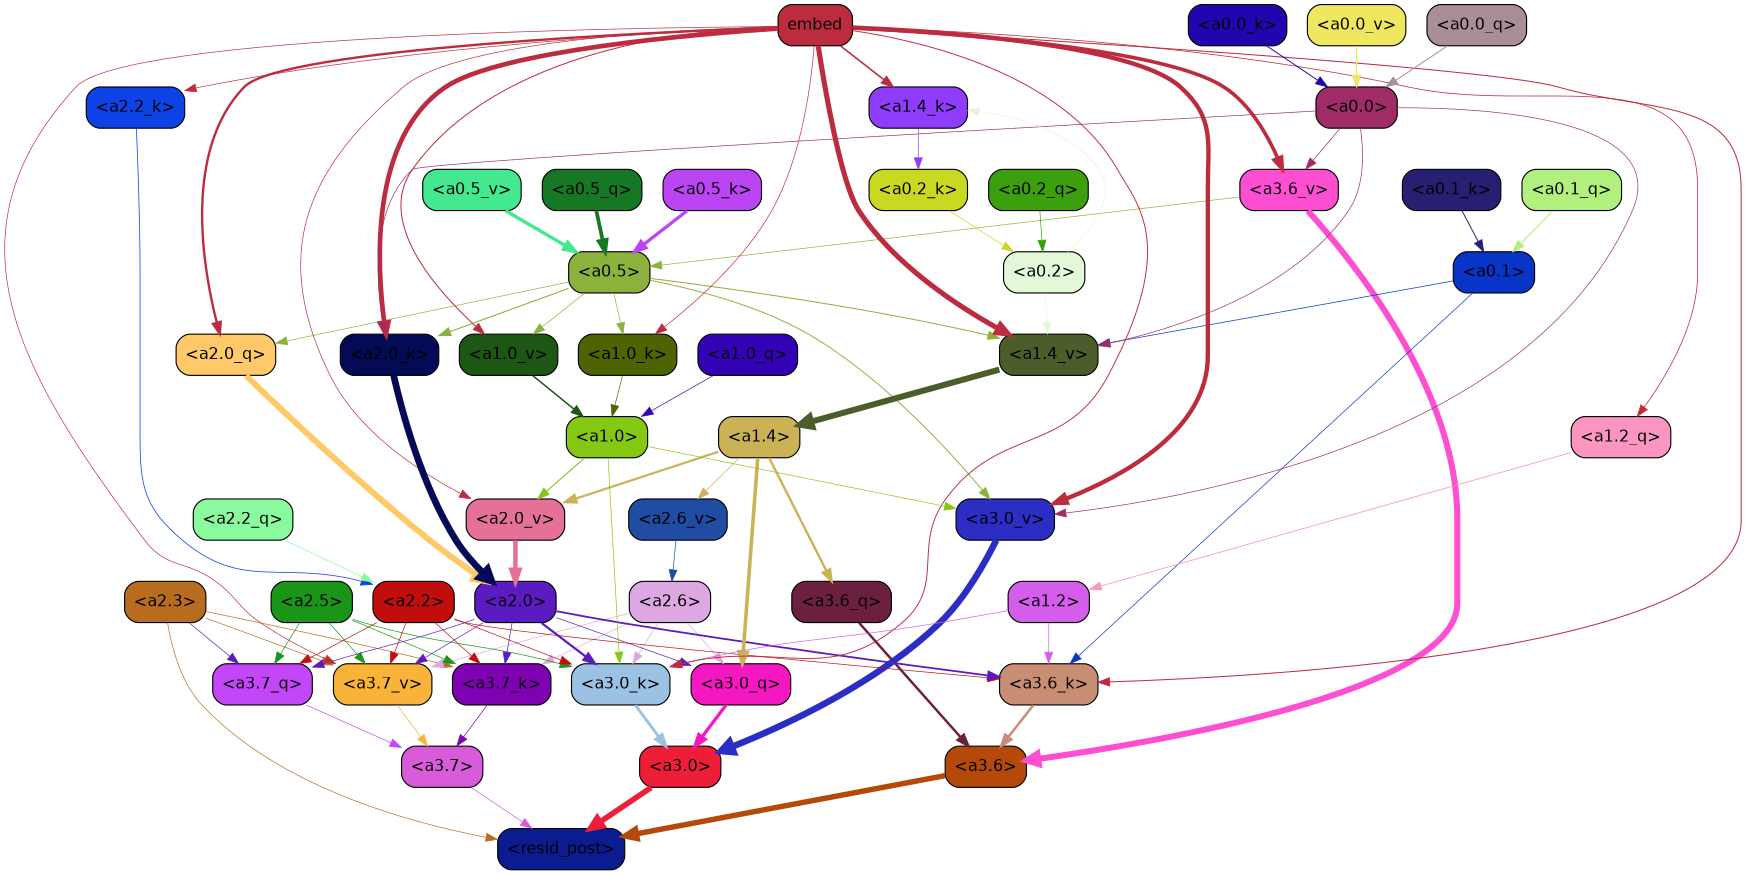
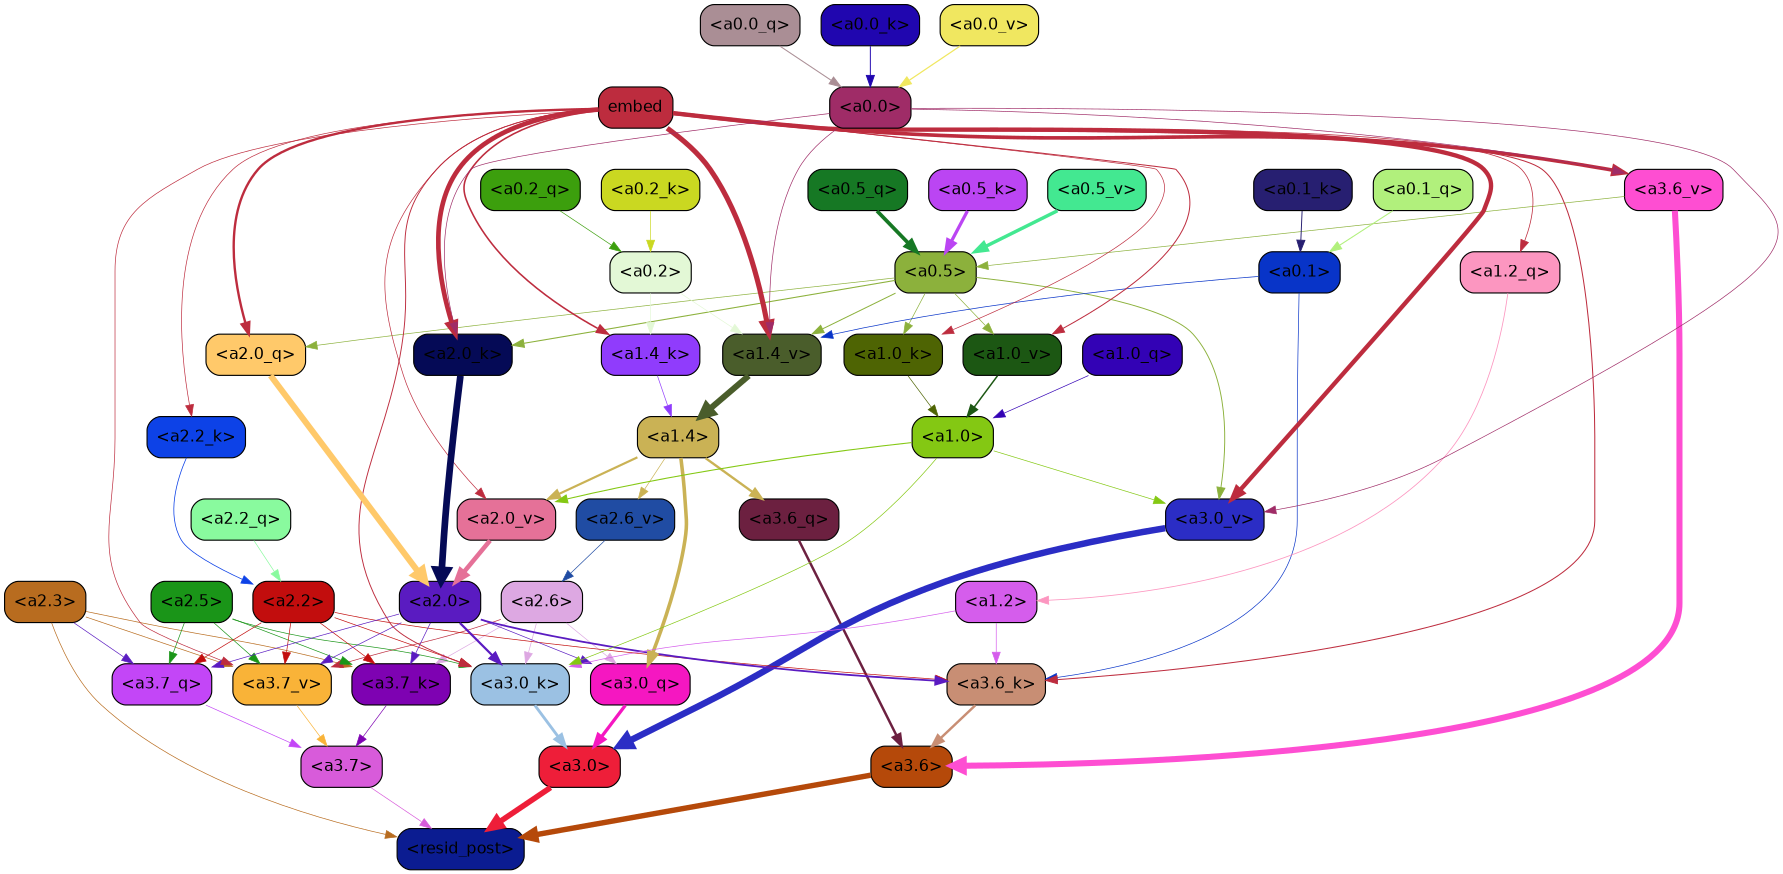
  strict digraph {
    splines=true
    node [color=black fontname=Helvetica shape=box style="filled, rounded"]
    edge [color="#bd2c3e" penwidth=0.6]
    "<a3.7>" [fillcolor="#d85bda"]
    "<resid_post>" [fillcolor="#0b1c91"]
    "<a3.6>" [fillcolor="#b5490a"]
    "<a3.0>" [fillcolor="#ee1e39"]
    "<a2.3>" [fillcolor="#b86c1f"]
    "<a3.7_q>" [fillcolor="#c346f7"]
    "<a3.7_k>" [fillcolor="#7e02b2"]
    "<a3.7_v>" [fillcolor="#f9b338"]
    "<a3.6_q>" [fillcolor="#6c2040"]
    "<a3.0_q>" [fillcolor="#f517c1"]
    "<a3.6_k>" [fillcolor="#c88e74"]
    "<a3.0_k>" [fillcolor="#9bc1e3"]
    "<a3.6_v>" [fillcolor="#fe4ed2"]
    "<a0.5>" [fillcolor="#8cb13c"]
    "<a3.0_v>" [fillcolor="#2b2dc5"]
    "<a2.6>" [fillcolor="#dda8e2"]
    "<a2.5>" [fillcolor="#1a9518"]
    "<a2.2>" [fillcolor="#c20d0d"]
    "<a2.0>" [fillcolor="#5a1bc1"]
    "<a1.4>" [fillcolor="#cab255"]
    "<a2.6_v>" [fillcolor="#204ca3"]
    "<a2.0_v>" [fillcolor="#e57198"]
    "<a1.2>" [fillcolor="#d55dec"]
    "<a0.1>" [fillcolor="#0834c8"]
    "<a1.4_v>" [fillcolor="#4a5d2b"]
    embed [fillcolor="#bd2c3e"]
    "<a2.0_q>" [fillcolor="#ffc96a"]
    "<a2.2_k>" [fillcolor="#0d42e7"]
    "<a2.0_k>" [fillcolor="#050a56"]
    "<a1.2_q>" [fillcolor="#fc96c0"]
    "<a1.4_k>" [fillcolor="#903cfc"]
    "<a1.0_k>" [fillcolor="#4e6403"]
    "<a1.0_v>" [fillcolor="#1c5713"]
    "<a1.0>" [fillcolor="#84c813"]
    "<a0.0>" [fillcolor="#9f2c67"]
    "<a2.2_q>" [fillcolor="#89fa9e"]
    "<a1.0_q>" [fillcolor="#3302b5"]
    "<a0.2>" [fillcolor="#e3f8d6"]
    "<a0.5_q>" [fillcolor="#167824"]
    "<a0.2_q>" [fillcolor="#3c9f0d"]
    "<a0.1_q>" [fillcolor="#b1f07c"]
    "<a0.0_q>" [fillcolor="#aa8e95"]
    "<a0.5_k>" [fillcolor="#bb45f3"]
    "<a0.2_k>" [fillcolor="#cad821"]
    "<a0.1_k>" [fillcolor="#271f71"]
    "<a0.0_k>" [fillcolor="#2006af"]
    "<a0.5_v>" [fillcolor="#43e891"]
    "<a0.0_v>" [fillcolor="#f0e760"]
    "<a3.7>" -> "<resid_post>" [color="#d85bda"]
    "<a3.6>" -> "<resid_post>" [color="#b5490a" penwidth=4.751592040061951]
    "<a3.0>" -> "<resid_post>" [color="#ee1e39" penwidth=4.904066681861877]
    "<a2.3>" -> "<resid_post>" [color="#b86c1f"]
    "<a2.3>" -> "<a3.7_q>" [color="#5a1bc1"]
    "<a2.3>" -> "<a3.7_k>" [color="#b86c1f" penwidth=0.6069068089127541]
    "<a2.3>" -> "<a3.7_v>" [color="#b86c1f"]
    "<a3.7_q>" -> "<a3.7>" [color="#c346f7"]
    "<a3.7_k>" -> "<a3.7>" [color="#7e02b2"]
    "<a3.7_v>" -> "<a3.7>" [color="#f9b338"]
    "<a3.6_q>" -> "<a3.6>" [color="#6c2040" penwidth=2.160832464694977]
    "<a3.0_q>" -> "<a3.0>" [color="#f517c1" penwidth=2.870753765106201]
    "<a3.6_k>" -> "<a3.6>" [color="#c88e74" penwidth=2.13908451795578]
    "<a3.0_k>" -> "<a3.0>" [color="#9bc1e3" penwidth=2.520303964614868]
    "<a3.6_v>" -> "<a3.6>" [color="#fe4ed2" penwidth=5.297133803367615]
    "<a3.6_v>" -> "<a0.5>" [color="#8cb13c"]
    "<a0.5>" -> "<a3.0_v>" [color="#8cb13c" penwidth=0.8331108838319778]
    "<a0.5>" -> "<a1.4_v>" [color="#8cb13c" penwidth=0.8757842034101486]
    "<a0.5>" -> "<a2.0_q>" [color="#8cb13c"]
    "<a0.5>" -> "<a2.0_k>" [color="#8cb13c" penwidth=0.9412797391414642]
    "<a0.5>" -> "<a1.0_k>" [color="#8cb13c"]
    "<a0.5>" -> "<a1.0_v>" [color="#8cb13c"]
    "<a3.0_v>" -> "<a3.0>" [color="#2b2dc5" penwidth=5.680712580680847]
    "<a2.6>" -> "<a3.7_k>" [color="#dda8e2"]
-   "<a2.6>" -> "<a3.7_v>" [color="#dda8e2"]
+   "<a2.6>" -> "<a3.7_v>"
    "<a2.6>" -> "<a3.0_q>" [color="#dda8e2"]
    "<a2.6>" -> "<a3.0_k>" [color="#dda8e2"]
    "<a2.5>" -> "<a3.7_q>" [color="#1a9518"]
    "<a2.5>" -> "<a3.7_k>" [color="#1a9518"]
    "<a2.5>" -> "<a3.7_v>" [color="#1a9518"]
    "<a2.5>" -> "<a3.0_k>" [color="#1a9518"]
    "<a2.2>" -> "<a3.7_q>" [color="#c20d0d"]
    "<a2.2>" -> "<a3.7_k>" [color="#c20d0d"]
    "<a2.2>" -> "<a3.7_v>" [color="#c20d0d"]
    "<a2.2>" -> "<a3.6_k>" [color="#c20d0d"]
    "<a2.2>" -> "<a3.0_k>" [color="#c20d0d"]
    "<a2.0>" -> "<a3.7_q>" [color="#5a1bc1"]
    "<a2.0>" -> "<a3.7_k>" [color="#5a1bc1"]
    "<a2.0>" -> "<a3.7_v>" [color="#5a1bc1"]
    "<a2.0>" -> "<a3.0_q>" [color="#5a1bc1"]
    "<a2.0>" -> "<a3.6_k>" [color="#5a1bc1" penwidth=1.564806342124939]
    "<a2.0>" -> "<a3.0_k>" [color="#5a1bc1" penwidth=1.9353990852832794]
    "<a1.4>" -> "<a3.6_q>" [color="#cab255" penwidth=2.0727532356977463]
    "<a1.4>" -> "<a3.0_q>" [color="#cab255" penwidth=3.1279823780059814]
    "<a1.4>" -> "<a2.6_v>" [color="#cab255"]
    "<a1.4>" -> "<a2.0_v>" [color="#cab255" penwidth=1.9170897603034973]
    "<a2.6_v>" -> "<a2.6>" [color="#204ca3"]
    "<a2.0_v>" -> "<a2.0>" [color="#e57198" penwidth=3.9621697664260864]
    "<a1.2>" -> "<a3.6_k>" [color="#d55dec"]
    "<a1.2>" -> "<a3.0_k>" [color="#d55dec"]
    "<a0.1>" -> "<a3.6_k>" [color="#0834c8"]
    "<a0.1>" -> "<a1.4_v>" [color="#0834c8" penwidth=0.6202214732766151]
    "<a1.4_v>" -> "<a1.4>" [color="#4a5d2b" penwidth=5.280138969421387]
    embed -> "<a3.7_v>"
    embed -> "<a3.6_k>" [penwidth=0.8915999233722687]
    embed -> "<a3.0_k>" [penwidth=0.832088902592659]
    embed -> "<a3.6_v>" [penwidth=3.1840110421180725]
    embed -> "<a3.0_v>" [penwidth=3.8132747188210487]
    embed -> "<a2.0_v>"
    embed -> "<a1.4_v>" [penwidth=4.4888065457344055]
    embed -> "<a2.0_q>" [penwidth=2.084651827812195]
    embed -> "<a2.2_k>"
    embed -> "<a2.0_k>" [penwidth=4.084526404738426]
    embed -> "<a1.2_q>" [penwidth=0.6670737266540527]
    embed -> "<a1.4_k>" [penwidth=1.3912410736083984]
    embed -> "<a1.0_k>"
    embed -> "<a1.0_v>" [penwidth=0.8796700537204742]
    "<a2.0_q>" -> "<a2.0>" [color="#ffc96a" penwidth=5.29856276512146]
    "<a2.2_k>" -> "<a2.2>" [color="#0d42e7" penwidth=0.6722683310508728]
    "<a2.0_k>" -> "<a2.0>" [color="#050a56" penwidth=5.859246134757996]
    "<a1.2_q>" -> "<a1.2>" [color="#fc96c0" penwidth=0.7185482024215162]
-   "<a1.4_k>" -> "<a0.2_k>" [color="#903cfc"]
+   "<a1.4_k>" -> "<a1.4>" [color="#903cfc"]
    "<a1.0_k>" -> "<a1.0>" [color="#4e6403"]
    "<a1.0_v>" -> "<a1.0>" [color="#1c5713" penwidth=1.318962275981903]
    "<a1.0>" -> "<a3.0_k>" [color="#84c813"]
    "<a1.0>" -> "<a3.0_v>" [color="#84c813"]
    "<a1.0>" -> "<a2.0_v>" [color="#84c813" penwidth=0.9450988052412868]
    "<a0.0>" -> "<a3.6_v>" [color="#9f2c67"]
    "<a0.0>" -> "<a3.0_v>" [color="#9f2c67"]
    "<a0.0>" -> "<a1.4_v>" [color="#9f2c67"]
    "<a0.0>" -> "<a2.0_k>" [color="#9f2c67"]
    "<a2.2_q>" -> "<a2.2>" [color="#89fa9e"]
    "<a1.0_q>" -> "<a1.0>" [color="#3302b5"]
    "<a0.2>" -> "<a1.4_v>" [color="#e3f8d6"]
    "<a0.2>" -> "<a1.4_k>" [color="#e3f8d6"]
    "<a0.5_q>" -> "<a0.5>" [color="#167824" penwidth=3.2608389854431152]
    "<a0.2_q>" -> "<a0.2>" [color="#3c9f0d"]
    "<a0.1_q>" -> "<a0.1>" [color="#b1f07c" penwidth=0.9313003718852997]
    "<a0.0_q>" -> "<a0.0>" [color="#aa8e95" penwidth=0.889376699924469]
    "<a0.5_k>" -> "<a0.5>" [color="#bb45f3" penwidth=2.847884178161621]
    "<a0.2_k>" -> "<a0.2>" [color="#cad821"]
    "<a0.1_k>" -> "<a0.1>" [color="#271f71" penwidth=0.8383780717849731]
    "<a0.0_k>" -> "<a0.0>" [color="#2006af" penwidth=0.8456957042217255]
    "<a0.5_v>" -> "<a0.5>" [color="#43e891" penwidth=3.0173392295837402]
    "<a0.0_v>" -> "<a0.0>" [color="#f0e760" penwidth=1.0739268958568573]
  }
